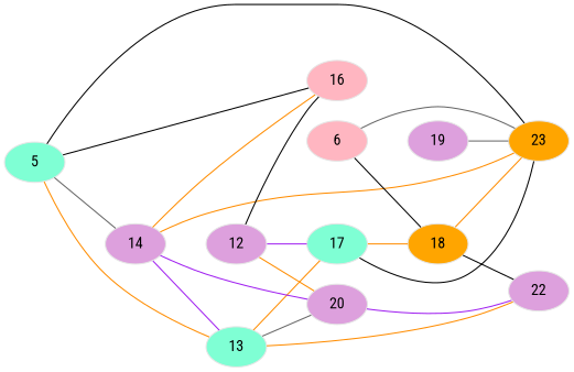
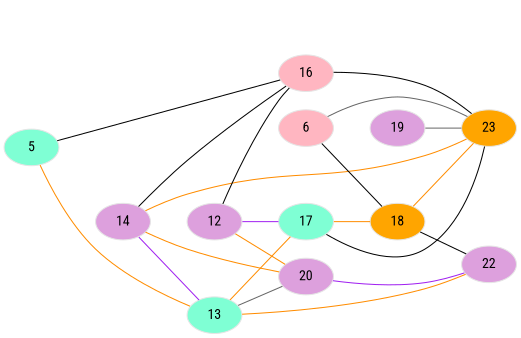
  graph {
    fontname="Roboto Condensed"
    rankdir=LR
    node [color=gray90 fillcolor=plum fontname="Roboto Condensed" style=filled]
    edge [color=darkorange fontname="Roboto Condensed" weight=1.0]
    5 [fillcolor=aquamarine]
    13 [fillcolor=aquamarine]
    14
    16 [fillcolor=lightpink]
    23 [fillcolor=orange]
    17 [fillcolor=aquamarine]
    20
    22
    6 [fillcolor=lightpink]
    18 [fillcolor=orange]
    12
    19
    5 -- 13
-   5 -- 14 [color=gray40]
    5 -- 16 [color=black]
-   5 -- 23 [color=black]
+   16 -- 23 [color=black]
    13 -- 17
    13 -- 20 [color=gray40]
    13 -- 22
    14 -- 13 [color=purple]
-   14 -- 16
+   14 -- 16 [color=black]
    14 -- 23
-   14 -- 20 [color=purple weight=2.0]
+   14 -- 20 [weight=2.0]
    17 -- 23 [color=black]
    17 -- 18
    20 -- 22 [color=purple]
    6 -- 23 [color=gray40]
    6 -- 18 [color=black]
    18 -- 23
    18 -- 22 [color=black weight=2.0]
    12 -- 16 [color=black]
    12 -- 17 [color=purple]
    12 -- 20
    19 -- 23 [color=gray40]
  }
